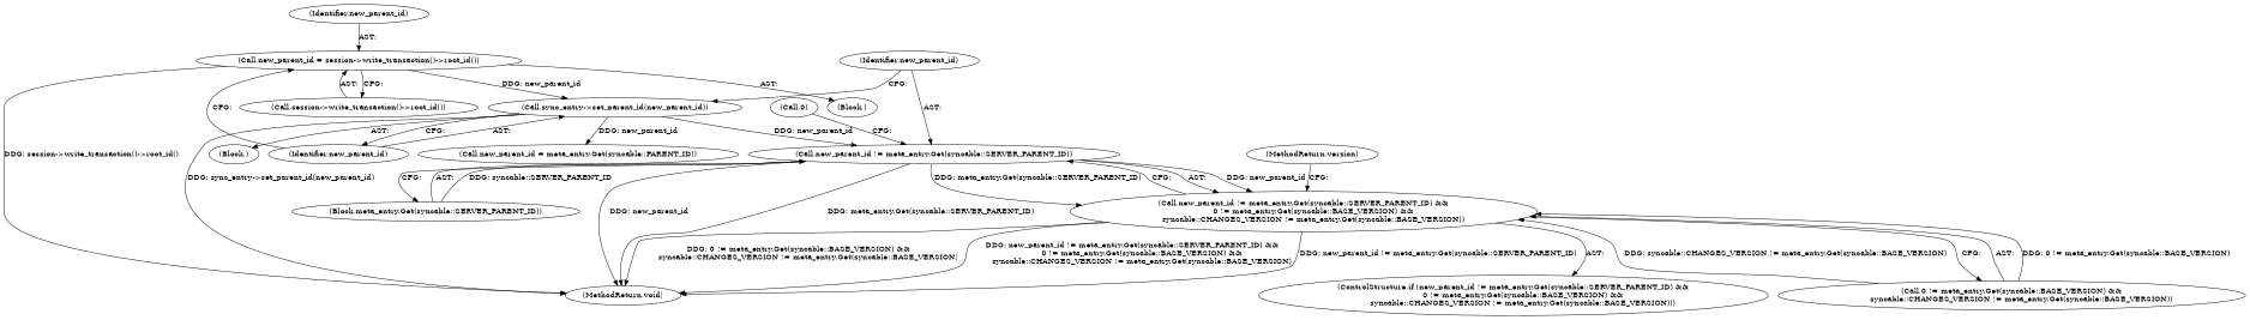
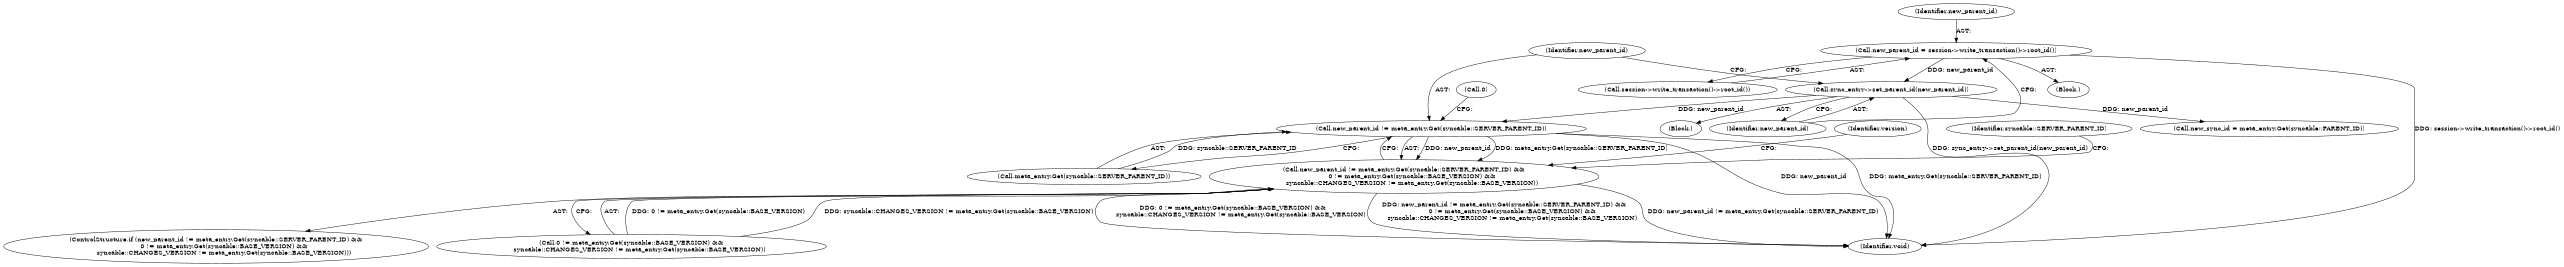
  digraph {
    n1 [label="(Call,new_parent_id = session->write_transaction()->root_id())"]
    n2 [label="(Call,sync_entry->set_parent_id(new_parent_id))"]
    n3 [label="(Block,)"]
-   n4 [label="(MethodReturn,void)"]
+   n4 [label="(Identifier,void)"]
    n5 [label="(Call,session->write_transaction()->root_id())"]
    n6 [label="(Call,new_parent_id != meta_entry.Get(syncable::SERVER_PARENT_ID))"]
    n7 [label="(Block,)"]
    n8 [label="(Identifier,new_parent_id)"]
-   n9 [label="(Call,new_parent_id = meta_entry.Get(syncable::PARENT_ID))"]
+   n9 [label="(Call,new_sync_id = meta_entry.Get(syncable::PARENT_ID))"]
    n10 [label="(Call,new_parent_id != meta_entry.Get(syncable::SERVER_PARENT_ID) &&\n        0 != meta_entry.Get(syncable::BASE_VERSION) &&\n        syncable::CHANGES_VERSION != meta_entry.Get(syncable::BASE_VERSION))"]
-   n11 [label="(Block,meta_entry.Get(syncable::SERVER_PARENT_ID))"]
+   n11 [label="(Call,meta_entry.Get(syncable::SERVER_PARENT_ID))"]
    n12 [label="(Call,0 != meta_entry.Get(syncable::BASE_VERSION) &&\n        syncable::CHANGES_VERSION != meta_entry.Get(syncable::BASE_VERSION))"]
    n13 [label="(ControlStructure,if (new_parent_id != meta_entry.Get(syncable::SERVER_PARENT_ID) &&\n        0 != meta_entry.Get(syncable::BASE_VERSION) &&\n        syncable::CHANGES_VERSION != meta_entry.Get(syncable::BASE_VERSION)))"]
    n14 [label="(Identifier,new_parent_id)"]
+   n15 [label="(Identifier,syncable::SERVER_PARENT_ID)"]
    n16 [label="(Identifier,new_parent_id)"]
    n17 [label="(Call,0)"]
-   n18 [label="(MethodReturn,version)"]
+   n18 [label="(Identifier,version)"]
    n1 -> n2 [label="DDG: new_parent_id"]
    n1 -> n3 [label="AST: "]
    n1 -> n4 [label="DDG: session->write_transaction()->root_id()"]
    n1 -> n5 [label="CFG: "]
    n2 -> n4 [label="DDG: sync_entry->set_parent_id(new_parent_id)"]
    n2 -> n6 [label="DDG: new_parent_id"]
    n2 -> n7 [label="AST: "]
    n2 -> n8 [label="CFG: "]
    n2 -> n9 [label="DDG: new_parent_id"]
    n5 -> n1 [label="AST: "]
    n6 -> n4 [label="DDG: meta_entry.Get(syncable::SERVER_PARENT_ID)"]
    n6 -> n4 [label="DDG: new_parent_id"]
    n6 -> n10 [label="AST: "]
    n6 -> n10 [label="DDG: new_parent_id"]
    n6 -> n10 [label="DDG: meta_entry.Get(syncable::SERVER_PARENT_ID)"]
    n6 -> n11 [label="CFG: "]
    n8 -> n1 [label="CFG: "]
    n8 -> n2 [label="AST: "]
    n10 -> n4 [label="DDG: new_parent_id != meta_entry.Get(syncable::SERVER_PARENT_ID) &&\n        0 != meta_entry.Get(syncable::BASE_VERSION) &&\n        syncable::CHANGES_VERSION != meta_entry.Get(syncable::BASE_VERSION)"]
    n10 -> n4 [label="DDG: new_parent_id != meta_entry.Get(syncable::SERVER_PARENT_ID)"]
    n10 -> n4 [label="DDG: 0 != meta_entry.Get(syncable::BASE_VERSION) &&\n        syncable::CHANGES_VERSION != meta_entry.Get(syncable::BASE_VERSION)"]
    n10 -> n6 [label="CFG: "]
    n10 -> n12 [label="CFG: "]
    n10 -> n13 [label="AST: "]
    n11 -> n6 [label="AST: "]
    n11 -> n6 [label="DDG: syncable::SERVER_PARENT_ID"]
    n12 -> n10 [label="AST: "]
    n12 -> n10 [label="DDG: 0 != meta_entry.Get(syncable::BASE_VERSION)"]
    n12 -> n10 [label="DDG: syncable::CHANGES_VERSION != meta_entry.Get(syncable::BASE_VERSION)"]
    n14 -> n2 [label="CFG: "]
    n14 -> n6 [label="AST: "]
+   n15 -> n10 [label="CFG: "]
    n16 -> n1 [label="AST: "]
    n17 -> n6 [label="CFG: "]
    n18 -> n10 [label="CFG: "]
  }
